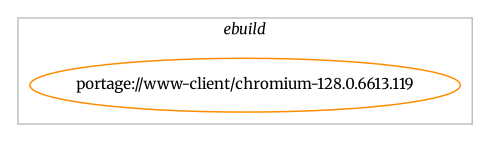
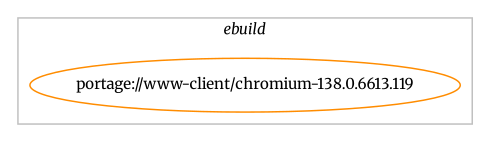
  digraph {
    compound=true
    concentrate=true
    fontname=Merriweather
    fontsize=10
    newrank=true
    rankdir=LR
    ranksep=1.5
-   n1 [color=darkorange fontname=Merriweather fontsize=10 label="portage://www-client/chromium-128.0.6613.119" width=4]
+   n1 [color=darkorange fontname=Merriweather fontsize=10 label="portage://www-client/chromium-138.0.6613.119" width=4]
    subgraph cluster_1 {
      color=gray
      label=<<i>ebuild</i>>
      n1
    }
    subgraph cluster_2 {
      color=gray
      label=<<i>dependencies</i>>
      subgraph cluster_3 {
        color=gray
        fillcolor="#eeeeee"
        label=<<i>compile</i>>
        style=filled
      }
      subgraph cluster_4 {
        color=gray
        fillcolor="#eeeeee"
        label=<<i>compile and run</i>>
        style=filled
      }
      subgraph cluster_5 {
        color=gray
        fillcolor="#eeeeee"
        label=<<i>run</i>>
        style=filled
      }
    }
    subgraph cluster_6 {
      color=gray
      label=<<i>candidates</i>>
      rank=same
    }
  }
